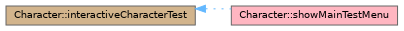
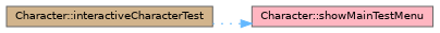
  digraph {
    rankdir=RL
    node [fontname=Helvetica fontsize=10 shape=box style=filled]
    n1 [color=gray40 fillcolor=lightpink fontcolor=black height=0.2 label="Character::showMainTestMenu" width=0.4]
    n2 [color=grey40 fillcolor=tan height=0.2 label="Character::interactiveCharacterTest" width=0.4]
-   n2 -> n1 [color=steelblue1 dir=back fontname=Helvetica fontsize=10 labelfontname=Helvetica labelfontsize=10 style=dotted]
+   n1 -> n2 [color=steelblue1 dir=back fontname=Helvetica fontsize=10 labelfontname=Helvetica labelfontsize=10 style=dotted]
  }
